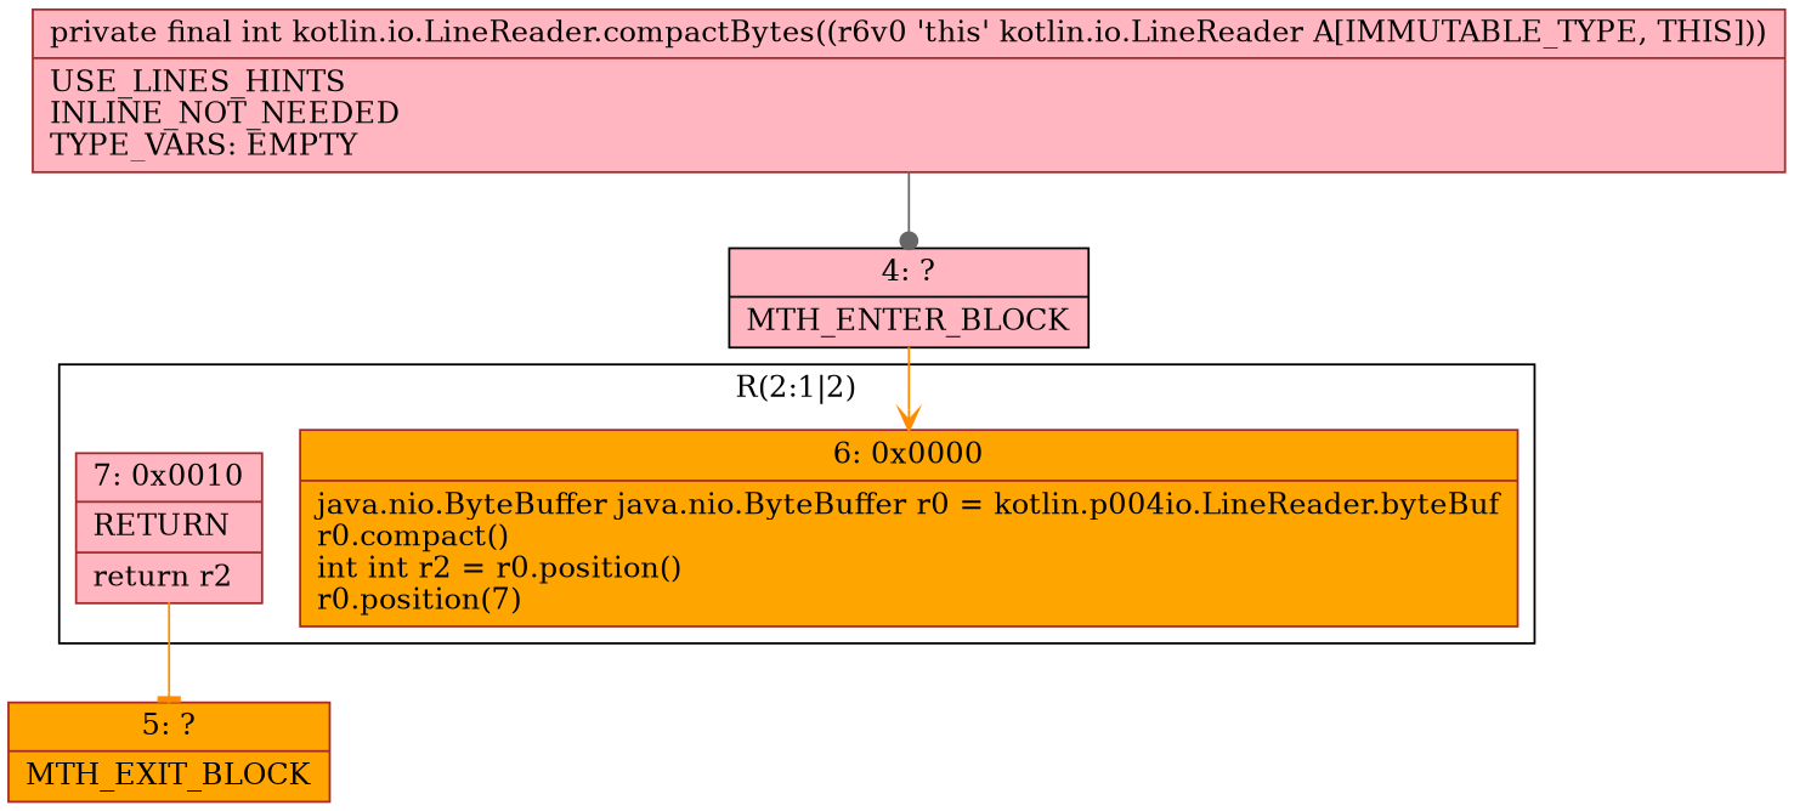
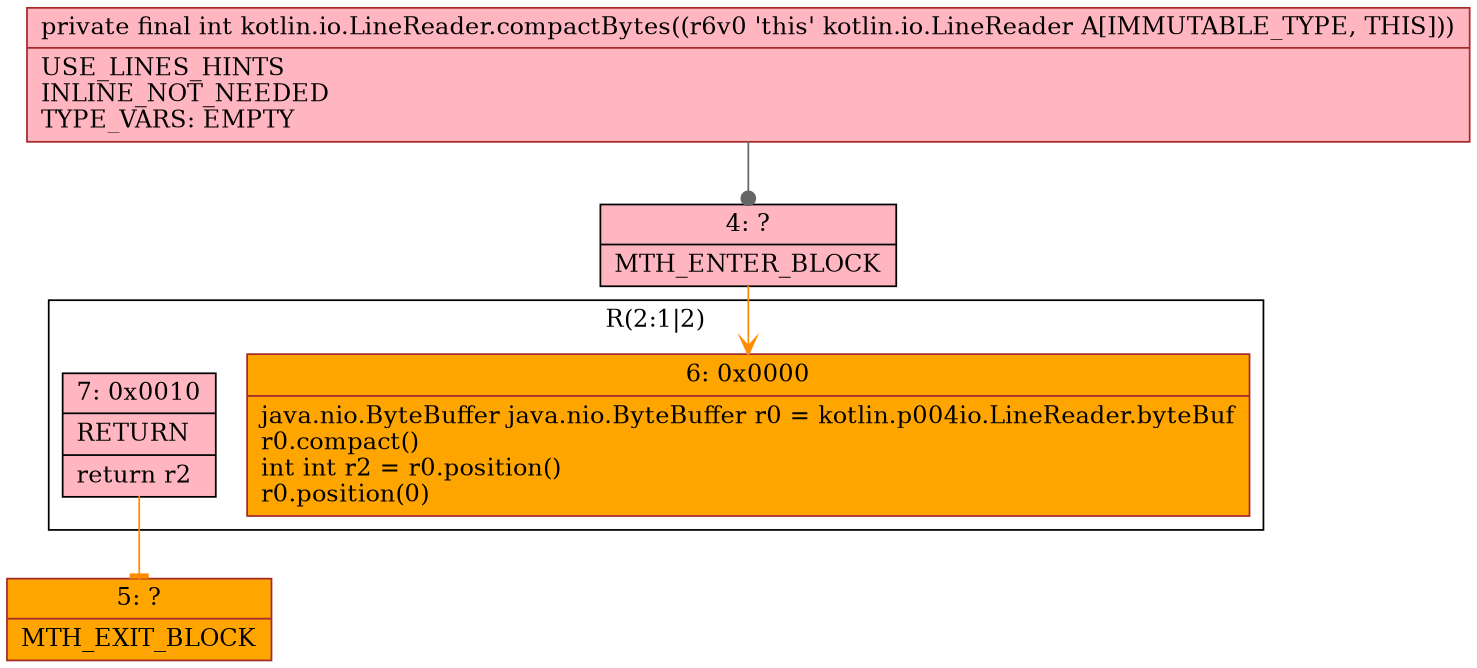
  digraph {
    node [color=brown fillcolor=lightpink shape=record style=filled]
    edge [color=darkorange]
-   n1 [fillcolor=orange label="{6\:\ 0x0000|java.nio.ByteBuffer java.nio.ByteBuffer r0 = kotlin.p004io.LineReader.byteBuf\lr0.compact()\lint int r2 = r0.position()\lr0.position(7)\l}"]
-   n2 [label="{7\:\ 0x0010|RETURN\l|return r2\l}"]
+   n1 [fillcolor=orange label="{6\:\ 0x0000|java.nio.ByteBuffer java.nio.ByteBuffer r0 = kotlin.p004io.LineReader.byteBuf\lr0.compact()\lint int r2 = r0.position()\lr0.position(0)\l}"]
+   n2 [color=black label="{7\:\ 0x0010|RETURN\l|return r2\l}"]
    n3 [fillcolor=orange label="{5\:\ ?|MTH_EXIT_BLOCK\l}"]
    n4 [color=black label="{4\:\ ?|MTH_ENTER_BLOCK\l}"]
    n5 [label="{private final int kotlin.io.LineReader.compactBytes((r6v0 'this' kotlin.io.LineReader A[IMMUTABLE_TYPE, THIS]))  | USE_LINES_HINTS\lINLINE_NOT_NEEDED\lTYPE_VARS: EMPTY\l}"]
    subgraph cluster_1 {
      label="R(2:1|2)"
      n1
      n2
    }
    n2 -> n3 [arrowhead=tee]
    n4 -> n1 [arrowhead=vee]
    n5 -> n4 [arrowhead=dot color=gray40]
  }
